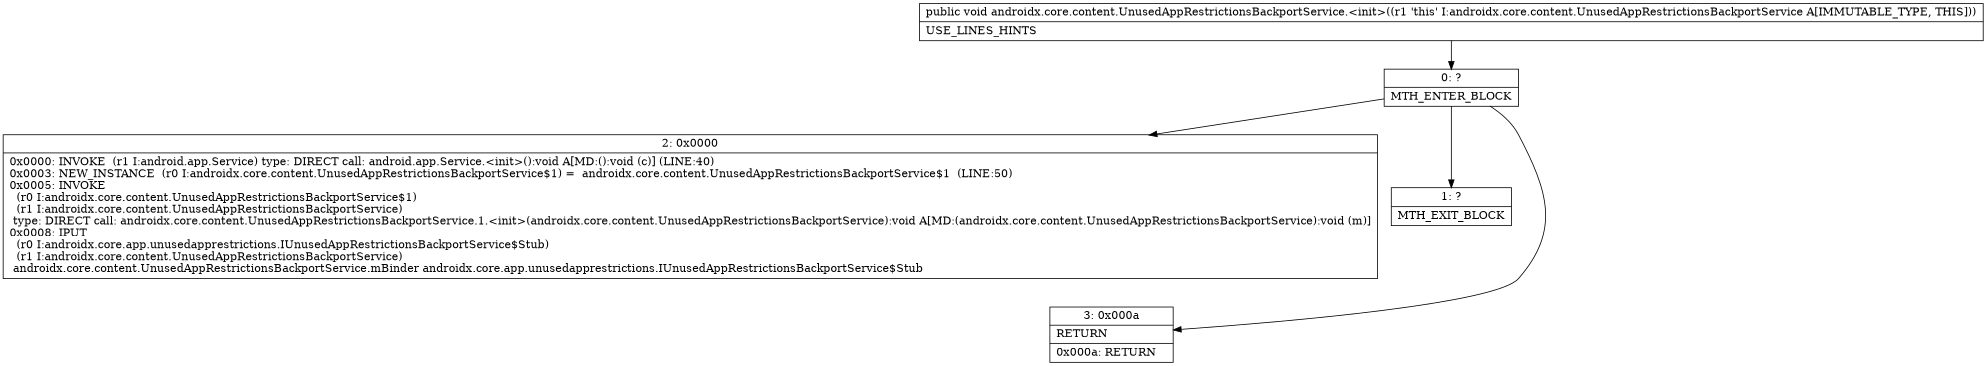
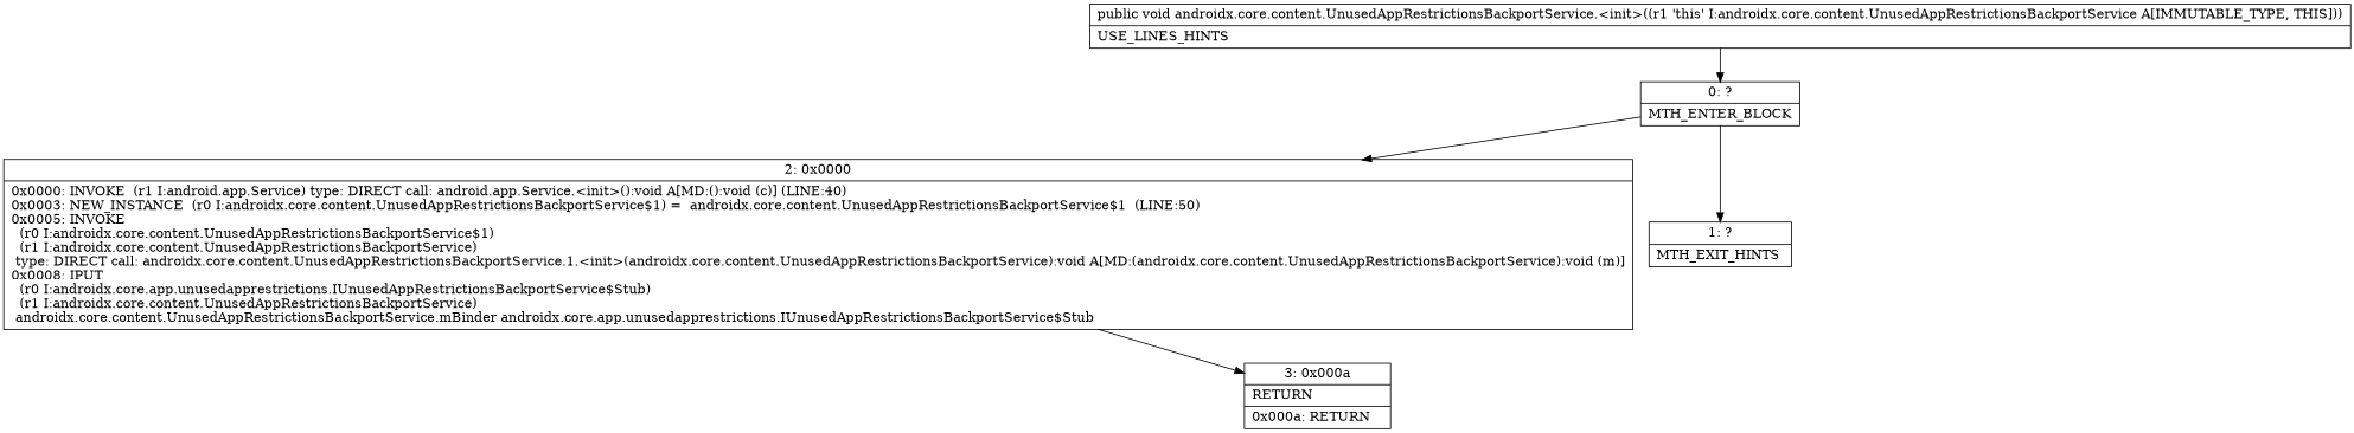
  digraph {
    node [shape=record]
    n1 [label="{0\:\ ?|MTH_ENTER_BLOCK\l}"]
    n2 [label="{2\:\ 0x0000|0x0000: INVOKE  (r1 I:android.app.Service) type: DIRECT call: android.app.Service.\<init\>():void A[MD:():void (c)] (LINE:40)\l0x0003: NEW_INSTANCE  (r0 I:androidx.core.content.UnusedAppRestrictionsBackportService$1) =  androidx.core.content.UnusedAppRestrictionsBackportService$1  (LINE:50)\l0x0005: INVOKE  \l  (r0 I:androidx.core.content.UnusedAppRestrictionsBackportService$1)\l  (r1 I:androidx.core.content.UnusedAppRestrictionsBackportService)\l type: DIRECT call: androidx.core.content.UnusedAppRestrictionsBackportService.1.\<init\>(androidx.core.content.UnusedAppRestrictionsBackportService):void A[MD:(androidx.core.content.UnusedAppRestrictionsBackportService):void (m)]\l0x0008: IPUT  \l  (r0 I:androidx.core.app.unusedapprestrictions.IUnusedAppRestrictionsBackportService$Stub)\l  (r1 I:androidx.core.content.UnusedAppRestrictionsBackportService)\l androidx.core.content.UnusedAppRestrictionsBackportService.mBinder androidx.core.app.unusedapprestrictions.IUnusedAppRestrictionsBackportService$Stub \l}"]
-   n3 [label="{1\:\ ?|MTH_EXIT_BLOCK\l}"]
+   n3 [label="{1\:\ ?|MTH_EXIT_HINTS\l}"]
    n4 [label="{3\:\ 0x000a|RETURN\l|0x000a: RETURN   \l}"]
    n5 [label="{public void androidx.core.content.UnusedAppRestrictionsBackportService.\<init\>((r1 'this' I:androidx.core.content.UnusedAppRestrictionsBackportService A[IMMUTABLE_TYPE, THIS]))  | USE_LINES_HINTS\l}"]
    n1 -> n2
    n1 -> n3
-   n1 -> n4
+   n2 -> n4
    n5 -> n1
  }
